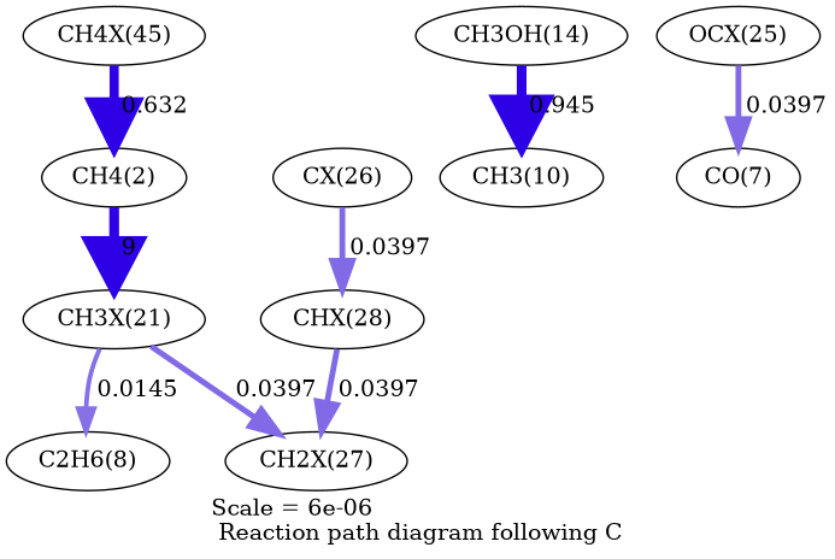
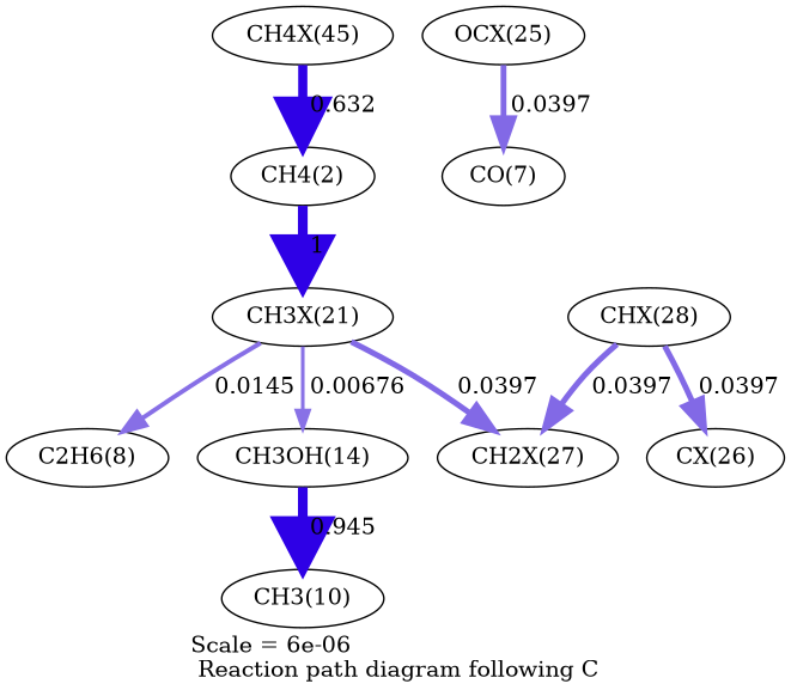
  digraph {
    fontname="DejaVu Serif"
    label="Scale = 6e-06\l Reaction path diagram following C"
    node [fontname="DejaVu Serif"]
    edge [arrowsize=1.78 color="0.7, 0.54, 0.9" fontname="DejaVu Serif" penwidth=3.56]
    n1 [label="CH4X(45)"]
    n2 [label="CH4(2)"]
    n3 [label="CH3X(21)"]
    n4 [label="C2H6(8)"]
    n5 [label="CH3OH(14)"]
    n6 [label="CH2X(27)"]
    n7 [label="CH3(10)"]
    n8 [label="CHX(28)"]
    n9 [label="CX(26)"]
    n10 [label="OCX(25)"]
    n11 [label="CO(7)"]
    n1 -> n2 [arrowsize=2.83 color="0.7, 1.13, 0.9" label=" 0.632" penwidth=5.65]
-   n2 -> n3 [arrowsize=3 color="0.7, 1.5, 0.9" label=" 9" penwidth=6]
+   n2 -> n3 [arrowsize=3 color="0.7, 1.5, 0.9" label=" 1" penwidth=6]
    n3 -> n4 [arrowsize=1.4 color="0.7, 0.515, 0.9" label=" 0.0145" penwidth=2.8]
+   n3 -> n5 [arrowsize=1.11 color="0.7, 0.507, 0.9" label=" 0.00676" penwidth=2.23]
    n3 -> n6 [label=" 0.0397"]
    n5 -> n7 [arrowsize=2.98 color="0.7, 1.45, 0.9" label=" 0.945" penwidth=5.96]
    n8 -> n6 [label=" 0.0397"]
-   n9 -> n8 [label=" 0.0397"]
+   n8 -> n9 [label=" 0.0397"]
    n10 -> n11 [label=" 0.0397"]
  }
